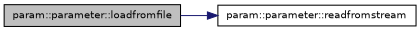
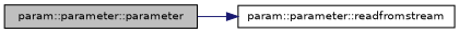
  digraph {
    rankdir=LR
    node [color=black fontname=Helvetica fontsize=10 shape=record style=filled]
-   n1 [fillcolor=grey75 fontcolor=black height=0.2 label="param::parameter::loadfromfile" width=0.4]
+   n1 [fillcolor=grey75 fontcolor=black height=0.2 label="param::parameter::parameter" width=0.4]
    n2 [fillcolor=white height=0.2 label="param::parameter::readfromstream" width=0.4]
    n1 -> n2 [color=midnightblue fontname=Helvetica fontsize=10 labelfontname=Helvetica labelfontsize=10 style=solid]
  }
